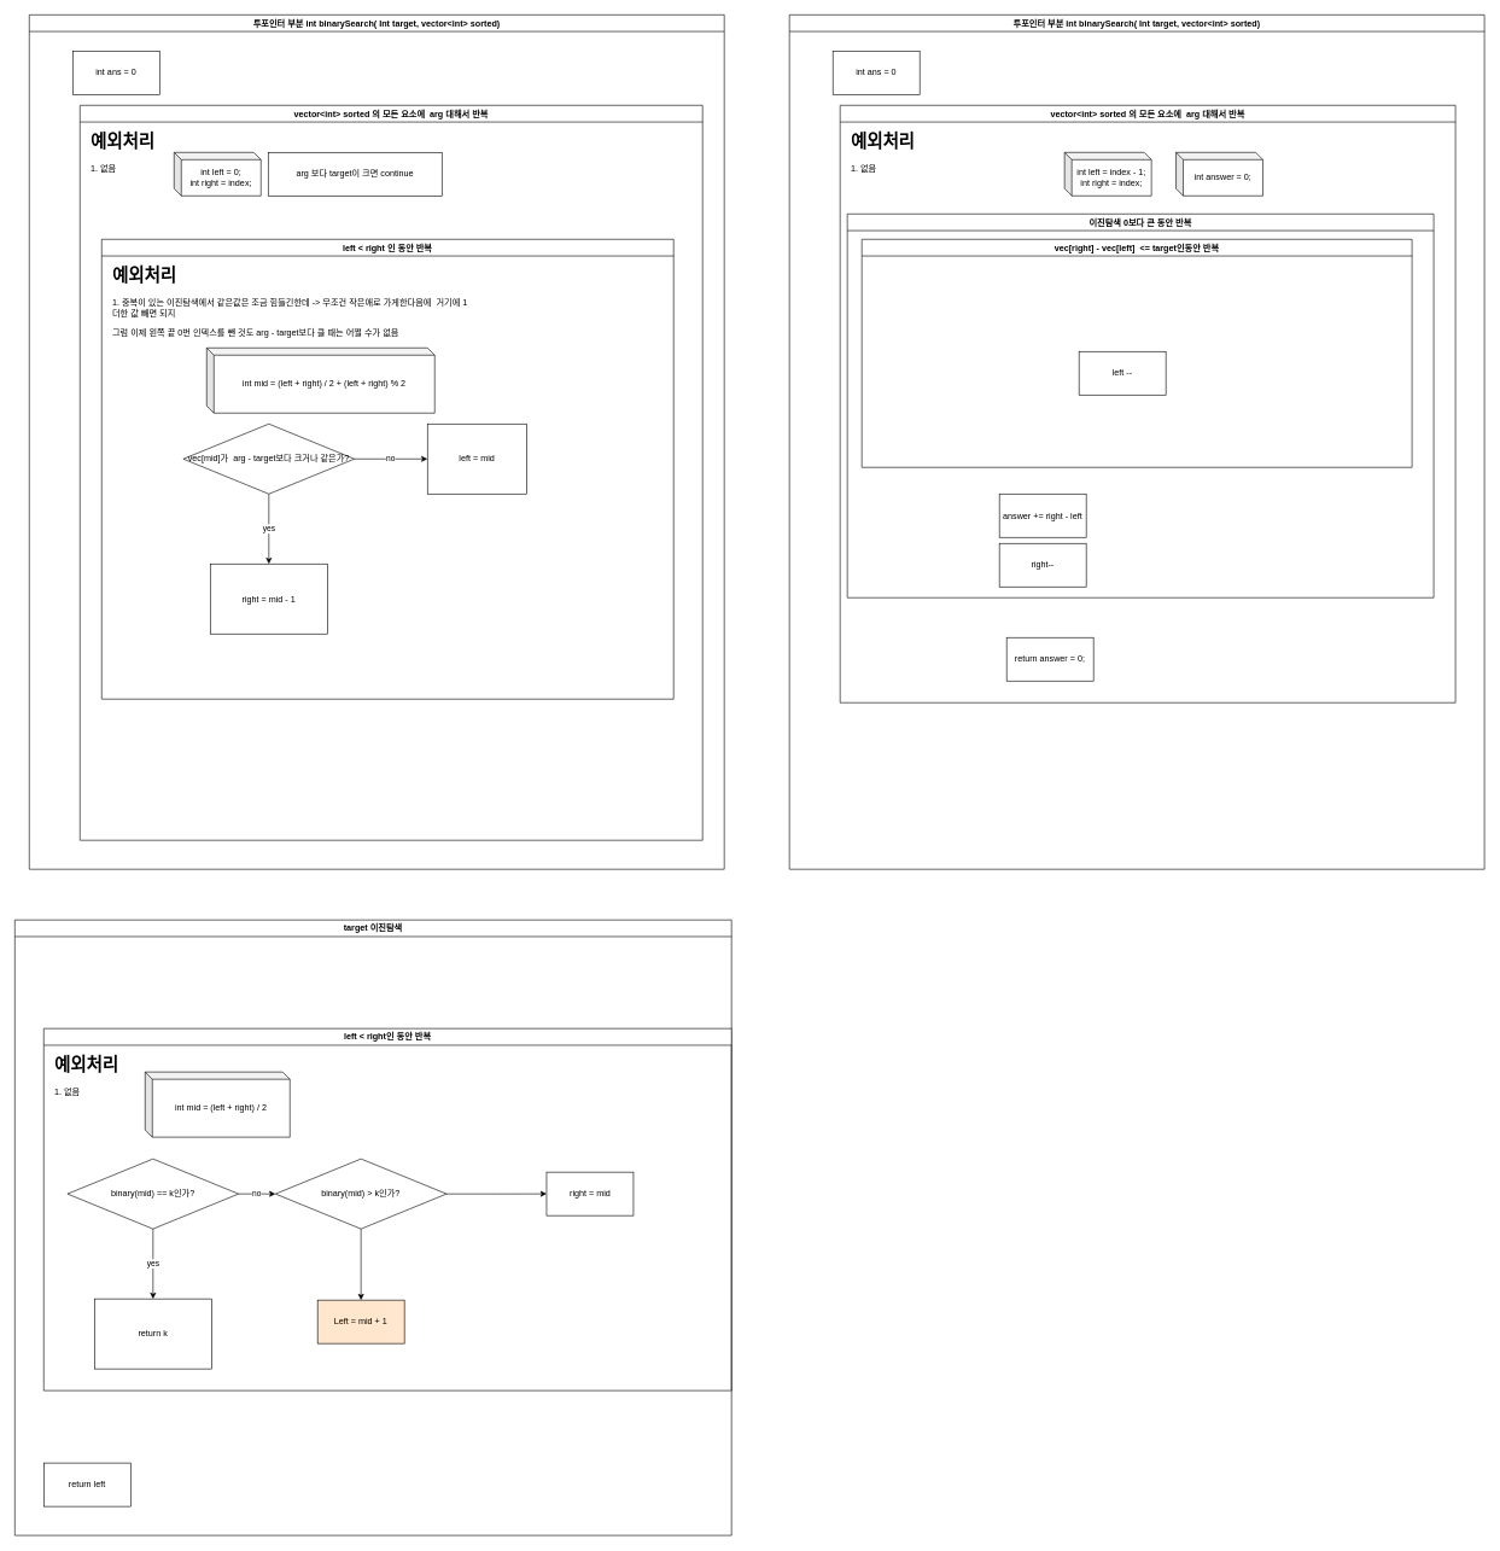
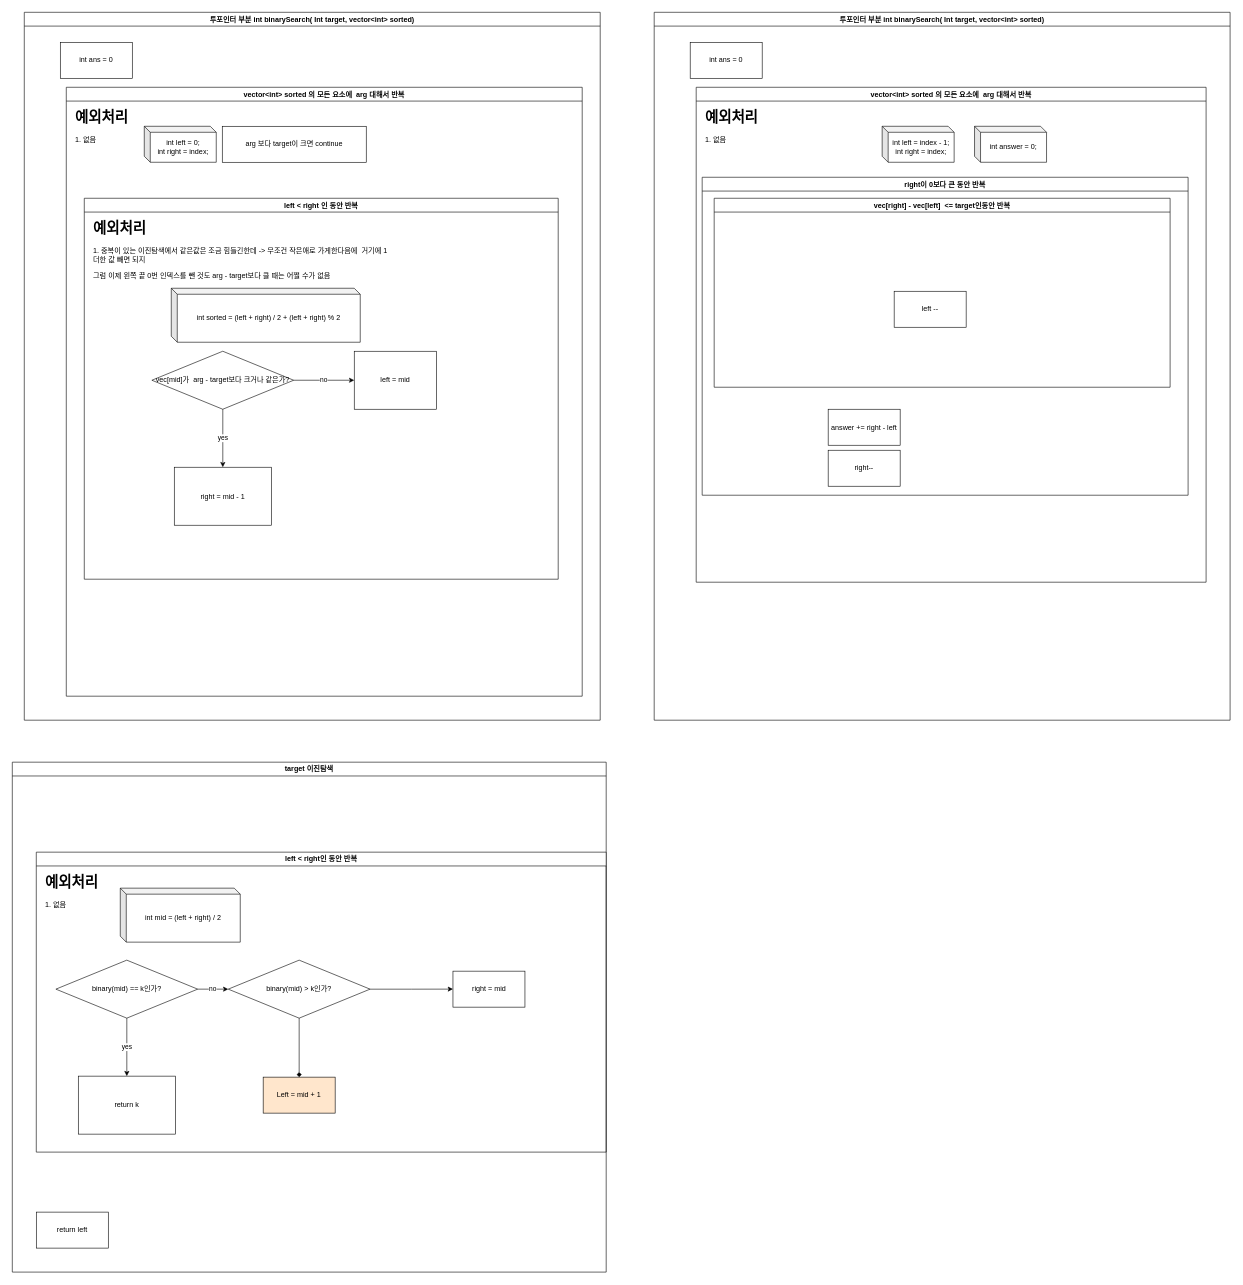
  <mxCell id="0" />
  <mxCell id="1" parent="0" />
  <mxCell id="2" value="투포인터 부분 int binarySearch( Int target, vector&amp;lt;int&amp;gt; sorted)" style="swimlane;whiteSpace=wrap;html=1;" vertex="1" parent="1"><mxGeometry x="40" y="20" width="960" height="1180" as="geometry" /></mxCell>
  <mxCell id="3" value="vector&amp;lt;int&amp;gt; sorted 의 모든 요소에&amp;nbsp; arg 대해서 반복" style="swimlane;whiteSpace=wrap;html=1;" vertex="1" parent="2"><mxGeometry x="70" y="125" width="860" height="1015" as="geometry" /></mxCell>
  <mxCell id="4" value="&lt;h1&gt;예외처리&lt;/h1&gt;&lt;p&gt;1. 없음&lt;/p&gt;" style="text;html=1;strokeColor=none;fillColor=none;spacing=5;spacingTop=-20;whiteSpace=wrap;overflow=hidden;rounded=0;" vertex="1" parent="3"><mxGeometry x="10" y="30" width="386" height="120" as="geometry" /></mxCell>
  <mxCell id="5" value="int left = 0;&lt;br&gt;int right = index;" style="rounded=0;whiteSpace=wrap;html=1;shape=cube;boundedLbl=1;backgroundOutline=1;darkOpacity=0.05;darkOpacity2=0.1;size=10;" vertex="1" parent="3"><mxGeometry x="130" y="65" width="120" height="60" as="geometry" /></mxCell>
  <mxCell id="6" value="left &amp;lt; right 인 동안 반복" style="swimlane;whiteSpace=wrap;html=1;" vertex="1" parent="3"><mxGeometry x="30" y="185" width="790" height="635" as="geometry" /></mxCell>
  <mxCell id="7" value="&lt;h1&gt;예외처리&lt;/h1&gt;&lt;p&gt;1. 중복이 있는 이진탐색에서 같은값은 조금 힘들긴한데 -&amp;gt; 무조건 작은애로 가게한다음에&amp;nbsp; 거기에 1 더한 값 빼면 되지&amp;nbsp;&lt;/p&gt;&lt;p&gt;그럼 이제 왼쪽 끝 0번 인덱스를 뺀 것도 arg - target보다 클 때는 어쩔 수가 없음&lt;/p&gt;" style="text;html=1;strokeColor=none;fillColor=none;spacing=5;spacingTop=-20;whiteSpace=wrap;overflow=hidden;rounded=0;" vertex="1" parent="6"><mxGeometry x="10" y="30" width="500" height="120" as="geometry" /></mxCell>
  <mxCell id="8" value="" style="group" vertex="1" connectable="0" parent="6"><mxGeometry x="150" y="255" width="436.85" height="290" as="geometry" /></mxCell>
  <mxCell id="9" value="vec[mid]가&amp;nbsp; arg - target보다 크거나 같은가?" style="rhombus;whiteSpace=wrap;html=1;" vertex="1" parent="8"><mxGeometry x="-37.322" width="236.373" height="96.667" as="geometry" /></mxCell>
  <mxCell id="10" value="right = mid - 1" style="whiteSpace=wrap;html=1;rounded=0;" vertex="1" parent="8"><mxGeometry y="193.333" width="161.729" height="96.667" as="geometry" /></mxCell>
  <mxCell id="11" value="yes" style="edgeStyle=orthogonalEdgeStyle;rounded=0;orthogonalLoop=1;jettySize=auto;html=1;" edge="1" parent="8" source="9" target="10"><mxGeometry relative="1" as="geometry" /></mxCell>
  <mxCell id="12" value="left = mid" style="whiteSpace=wrap;html=1;rounded=0;" vertex="1" parent="8"><mxGeometry x="300.003" width="136.847" height="96.667" as="geometry" /></mxCell>
  <mxCell id="13" value="no" style="edgeStyle=orthogonalEdgeStyle;rounded=0;orthogonalLoop=1;jettySize=auto;html=1;" edge="1" parent="8" source="9" target="12"><mxGeometry relative="1" as="geometry" /></mxCell>
- <mxCell id="14" value="int mid = (left + right) / 2 + (left + right) % 2" style="shape=cube;whiteSpace=wrap;html=1;boundedLbl=1;backgroundOutline=1;darkOpacity=0.05;darkOpacity2=0.1;size=10;" vertex="1" parent="6"><mxGeometry x="145" y="150" width="315" height="90" as="geometry" /></mxCell>
+ <mxCell id="14" value="int sorted = (left + right) / 2 + (left + right) % 2" style="shape=cube;whiteSpace=wrap;html=1;boundedLbl=1;backgroundOutline=1;darkOpacity=0.05;darkOpacity2=0.1;size=10;" vertex="1" parent="6"><mxGeometry x="145" y="150" width="315" height="90" as="geometry" /></mxCell>
  <mxCell id="15" value="arg 보다 target이 크면 continue" style="rounded=0;whiteSpace=wrap;html=1;" vertex="1" parent="3"><mxGeometry x="260" y="65" width="240" height="60" as="geometry" /></mxCell>
  <mxCell id="16" value="int ans = 0" style="rounded=0;whiteSpace=wrap;html=1;" vertex="1" parent="2"><mxGeometry x="60" y="50" width="120" height="60" as="geometry" /></mxCell>
  <mxCell id="17" value="target 이진탐색" style="swimlane;whiteSpace=wrap;html=1;" vertex="1" parent="1"><mxGeometry x="20" y="1270" width="990" height="850" as="geometry" /></mxCell>
  <mxCell id="18" value="left &amp;lt; right인 동안 반복" style="swimlane;whiteSpace=wrap;html=1;" vertex="1" parent="17"><mxGeometry x="40" y="150" width="950" height="500" as="geometry" /></mxCell>
  <mxCell id="19" value="&lt;h1&gt;예외처리&lt;/h1&gt;&lt;p&gt;1. 없음&lt;/p&gt;" style="text;html=1;strokeColor=none;fillColor=none;spacing=5;spacingTop=-20;whiteSpace=wrap;overflow=hidden;rounded=0;" vertex="1" parent="18"><mxGeometry x="10" y="30" width="386" height="120" as="geometry" /></mxCell>
  <mxCell id="20" value="" style="group" vertex="1" connectable="0" parent="18"><mxGeometry x="70" y="180" width="526.371" height="290" as="geometry" /></mxCell>
  <mxCell id="21" value="binary(mid) == k인가?" style="rhombus;whiteSpace=wrap;html=1;" vertex="1" parent="20"><mxGeometry x="-37.322" width="236.373" height="96.667" as="geometry" /></mxCell>
  <mxCell id="22" value="return k" style="whiteSpace=wrap;html=1;rounded=0;" vertex="1" parent="20"><mxGeometry y="193.333" width="161.729" height="96.667" as="geometry" /></mxCell>
  <mxCell id="23" value="yes" style="edgeStyle=orthogonalEdgeStyle;rounded=0;orthogonalLoop=1;jettySize=auto;html=1;" edge="1" parent="20" source="21" target="22"><mxGeometry relative="1" as="geometry" /></mxCell>
  <mxCell id="24" value="no" style="edgeStyle=orthogonalEdgeStyle;rounded=0;orthogonalLoop=1;jettySize=auto;html=1;" edge="1" parent="20" source="21" target="25"><mxGeometry relative="1" as="geometry"><mxPoint x="300.003" y="48.333" as="targetPoint" /></mxGeometry></mxCell>
  <mxCell id="25" value="binary(mid) &amp;gt; k인가?" style="rhombus;whiteSpace=wrap;html=1;" vertex="1" parent="20"><mxGeometry x="249.998" width="236.373" height="96.667" as="geometry" /></mxCell>
  <mxCell id="26" value="int mid = (left + right) / 2" style="shape=cube;whiteSpace=wrap;html=1;boundedLbl=1;backgroundOutline=1;darkOpacity=0.05;darkOpacity2=0.1;size=10;" vertex="1" parent="18"><mxGeometry x="140" y="60" width="200" height="90" as="geometry" /></mxCell>
  <mxCell id="27" value="Left = mid + 1" style="whiteSpace=wrap;html=1;fillColor=#ffe6cc;" vertex="1" parent="18"><mxGeometry x="378.184" y="375" width="120" height="60" as="geometry" /></mxCell>
- <mxCell id="28" value="" style="edgeStyle=orthogonalEdgeStyle;rounded=0;orthogonalLoop=1;jettySize=auto;html=1;" edge="1" parent="18" source="25" target="27"><mxGeometry relative="1" as="geometry" /></mxCell>
+ <mxCell id="28" value="" style="edgeStyle=orthogonalEdgeStyle;rounded=0;orthogonalLoop=1;jettySize=auto;html=1;endArrow=diamond;" edge="1" parent="18" source="25" target="27"><mxGeometry relative="1" as="geometry" /></mxCell>
  <mxCell id="29" value="right = mid" style="whiteSpace=wrap;html=1;" vertex="1" parent="18"><mxGeometry x="694.557" y="198.333" width="120" height="60" as="geometry" /></mxCell>
  <mxCell id="30" value="" style="edgeStyle=orthogonalEdgeStyle;rounded=0;orthogonalLoop=1;jettySize=auto;html=1;" edge="1" parent="18" source="25" target="29"><mxGeometry relative="1" as="geometry" /></mxCell>
  <mxCell id="31" value="return left" style="whiteSpace=wrap;html=1;" vertex="1" parent="17"><mxGeometry x="40.004" y="750" width="120" height="60" as="geometry" /></mxCell>
  <mxCell id="32" value="투포인터 부분 int binarySearch( Int target, vector&amp;lt;int&amp;gt; sorted)" style="swimlane;whiteSpace=wrap;html=1;" vertex="1" parent="1"><mxGeometry x="1090" y="20" width="960" height="1180" as="geometry" /></mxCell>
  <mxCell id="33" value="vector&amp;lt;int&amp;gt; sorted 의 모든 요소에&amp;nbsp; arg 대해서 반복" style="swimlane;whiteSpace=wrap;html=1;" vertex="1" parent="32"><mxGeometry x="70" y="125" width="850" height="825" as="geometry" /></mxCell>
  <mxCell id="34" value="&lt;h1&gt;예외처리&lt;/h1&gt;&lt;p&gt;1. 없음&lt;/p&gt;" style="text;html=1;strokeColor=none;fillColor=none;spacing=5;spacingTop=-20;whiteSpace=wrap;overflow=hidden;rounded=0;" vertex="1" parent="33"><mxGeometry x="10" y="30" width="386" height="120" as="geometry" /></mxCell>
  <mxCell id="35" value="int left = index - 1;&lt;br&gt;int right = index;" style="rounded=0;whiteSpace=wrap;html=1;shape=cube;boundedLbl=1;backgroundOutline=1;darkOpacity=0.05;darkOpacity2=0.1;size=10;" vertex="1" parent="33"><mxGeometry x="310" y="65" width="120" height="60" as="geometry" /></mxCell>
  <mxCell id="36" value="vec[right] - vec[left]&amp;nbsp; &amp;lt;= target인동안 반복" style="swimlane;whiteSpace=wrap;html=1;" vertex="1" parent="33"><mxGeometry x="30" y="185" width="760" height="315" as="geometry" /></mxCell>
  <mxCell id="37" value="left --" style="rounded=0;whiteSpace=wrap;html=1;" vertex="1" parent="36"><mxGeometry x="300" y="155" width="120" height="60" as="geometry" /></mxCell>
  <mxCell id="38" value="answer += right - left" style="rounded=0;whiteSpace=wrap;html=1;" vertex="1" parent="33"><mxGeometry x="220" y="536.67" width="120" height="60" as="geometry" /></mxCell>
  <mxCell id="39" value="right--" style="rounded=0;whiteSpace=wrap;html=1;" vertex="1" parent="33"><mxGeometry x="220" y="605" width="120" height="60" as="geometry" /></mxCell>
- <mxCell id="40" value="이진탐색 0보다 큰 동안 반복" style="swimlane;whiteSpace=wrap;html=1;" vertex="1" parent="33"><mxGeometry x="10" y="150" width="810" height="530" as="geometry" /></mxCell>
+ <mxCell id="40" value="right이 0보다 큰 동안 반복" style="swimlane;whiteSpace=wrap;html=1;" vertex="1" parent="33"><mxGeometry x="10" y="150" width="810" height="530" as="geometry" /></mxCell>
  <mxCell id="41" value="int answer = 0;" style="rounded=0;whiteSpace=wrap;html=1;shape=cube;boundedLbl=1;backgroundOutline=1;darkOpacity=0.05;darkOpacity2=0.1;size=10;" vertex="1" parent="33"><mxGeometry x="464" y="65" width="120" height="60" as="geometry" /></mxCell>
- <mxCell id="42" value="return answer = 0;" style="rounded=0;whiteSpace=wrap;html=1;" vertex="1" parent="33"><mxGeometry x="230" y="735" width="120" height="60" as="geometry" /></mxCell>
  <mxCell id="43" value="int ans = 0" style="rounded=0;whiteSpace=wrap;html=1;" vertex="1" parent="32"><mxGeometry x="60" y="50" width="120" height="60" as="geometry" /></mxCell>
